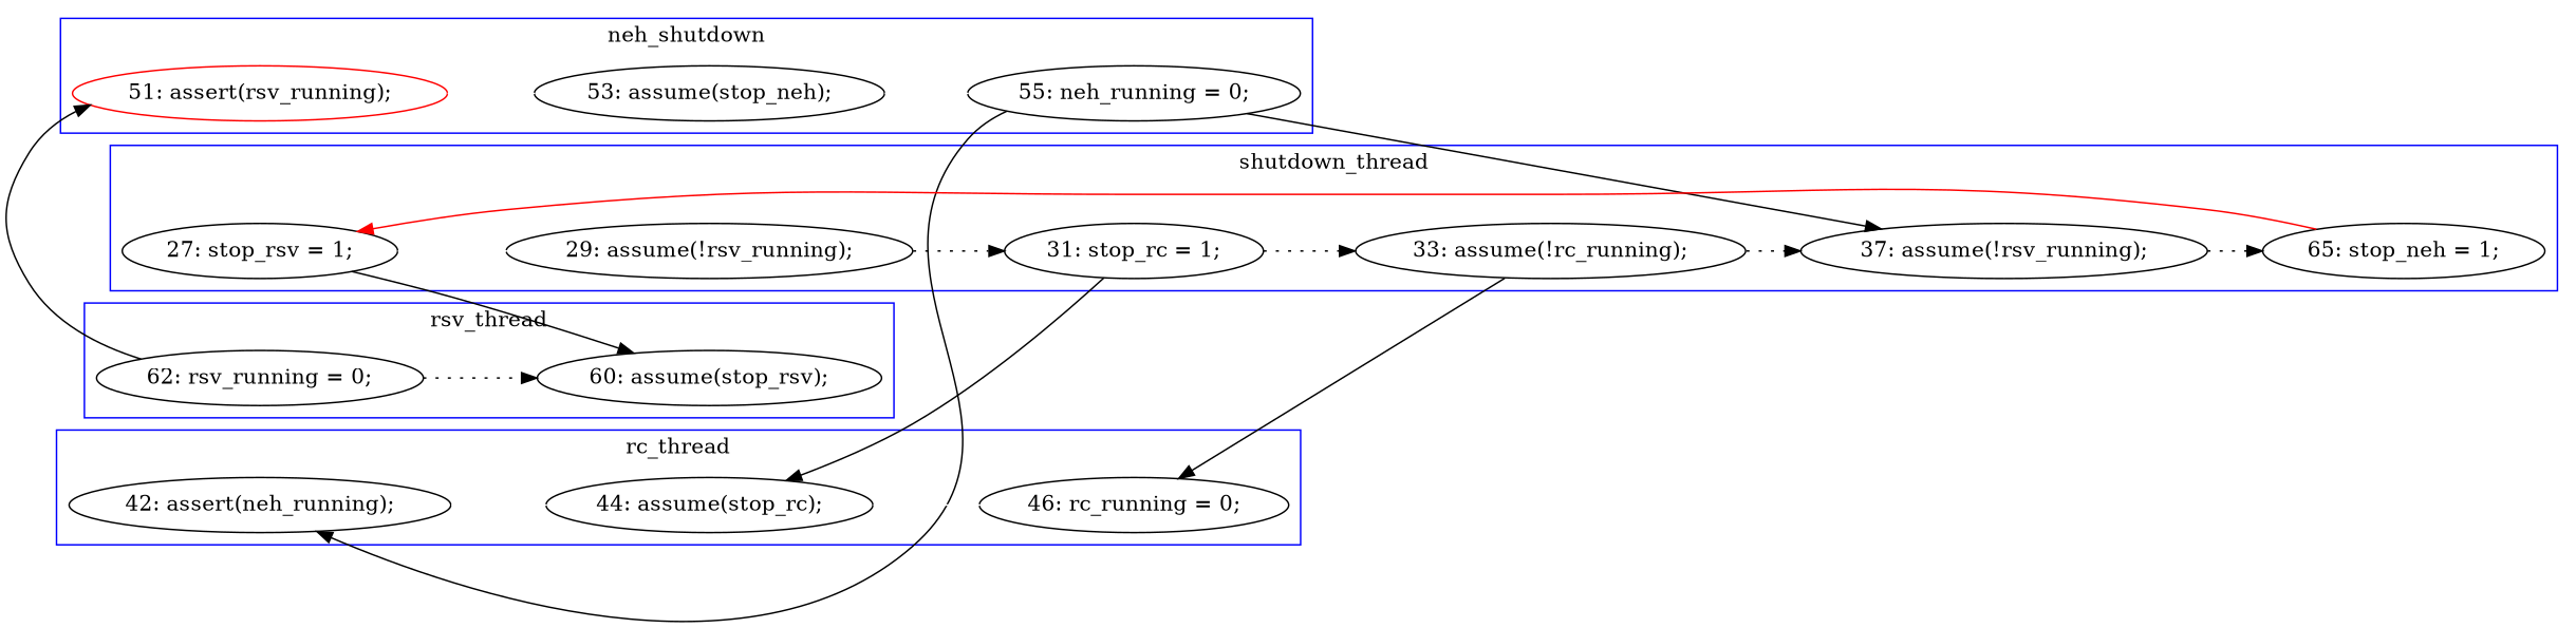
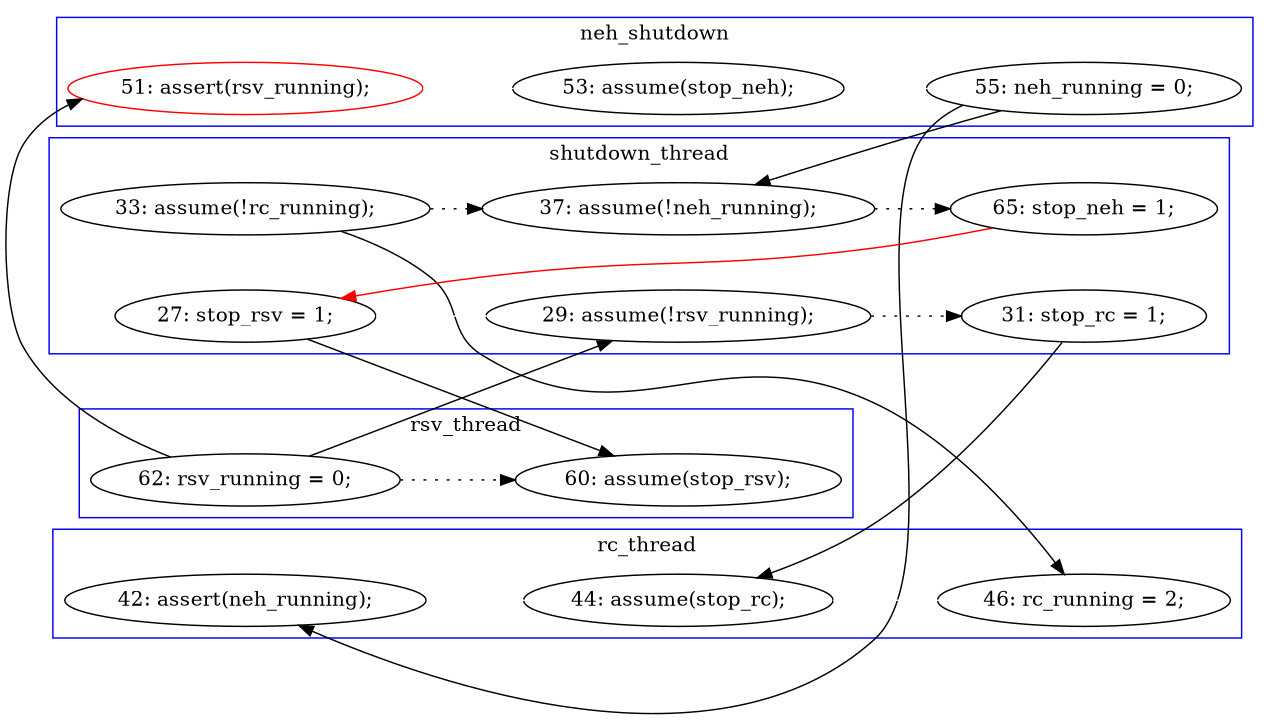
  digraph {
    rankdir=LR
    edge [color=black style=solid]
    n1 [color=red label="51: assert(rsv_running);"]
    n2 [label="53: assume(stop_neh);"]
    n3 [label="55: neh_running = 0;"]
    n4 [label="60: assume(stop_rsv);"]
    n5 [label="62: rsv_running = 0;"]
    n6 [label="31: stop_rc = 1;"]
    n7 [label="33: assume(!rc_running);"]
    n8 [label="29: assume(!rsv_running);"]
    n9 [label="27: stop_rsv = 1;"]
    n10 [label="65: stop_neh = 1;"]
-   n11 [label="37: assume(!rsv_running);"]
+   n11 [label="37: assume(!neh_running);"]
    n12 [label="44: assume(stop_rc);"]
-   n13 [label="46: rc_running = 0;"]
+   n13 [label="46: rc_running = 2;"]
    n14 [label="42: assert(neh_running);"]
    subgraph cluster_1 {
      color=blue
      label=neh_shutdown
      n1
      n2
      n3
    }
    subgraph cluster_2 {
      color=blue
      label=rsv_thread
      n4
      n5
    }
    subgraph cluster_3 {
      color=blue
      label=shutdown_thread
      n6
      n7
      n8
      n9
      n10
      n11
    }
    subgraph cluster_4 {
      color=blue
      label=rc_thread
      n12
      n13
      n14
    }
    n1 -> n2 [color=white]
    n2 -> n3 [color=white]
    n3 -> n11 [constraint=false]
    n3 -> n14 [constraint=false]
    n5 -> n1 [constraint=false]
    n5 -> n4 [style=dotted]
-   n6 -> n7 [style=dotted]
+   n5 -> n8 [constraint=false]
    n6 -> n12 [constraint=false]
    n7 -> n11 [style=dotted]
    n7 -> n13 [constraint=false]
    n8 -> n6 [style=dotted]
    n9 -> n4 [constraint=false]
    n9 -> n8 [color=white]
    n10 -> n9 [color=red constraint=false]
    n11 -> n10 [style=dotted]
    n12 -> n13 [color=white]
    n14 -> n12 [color=white]
  }
